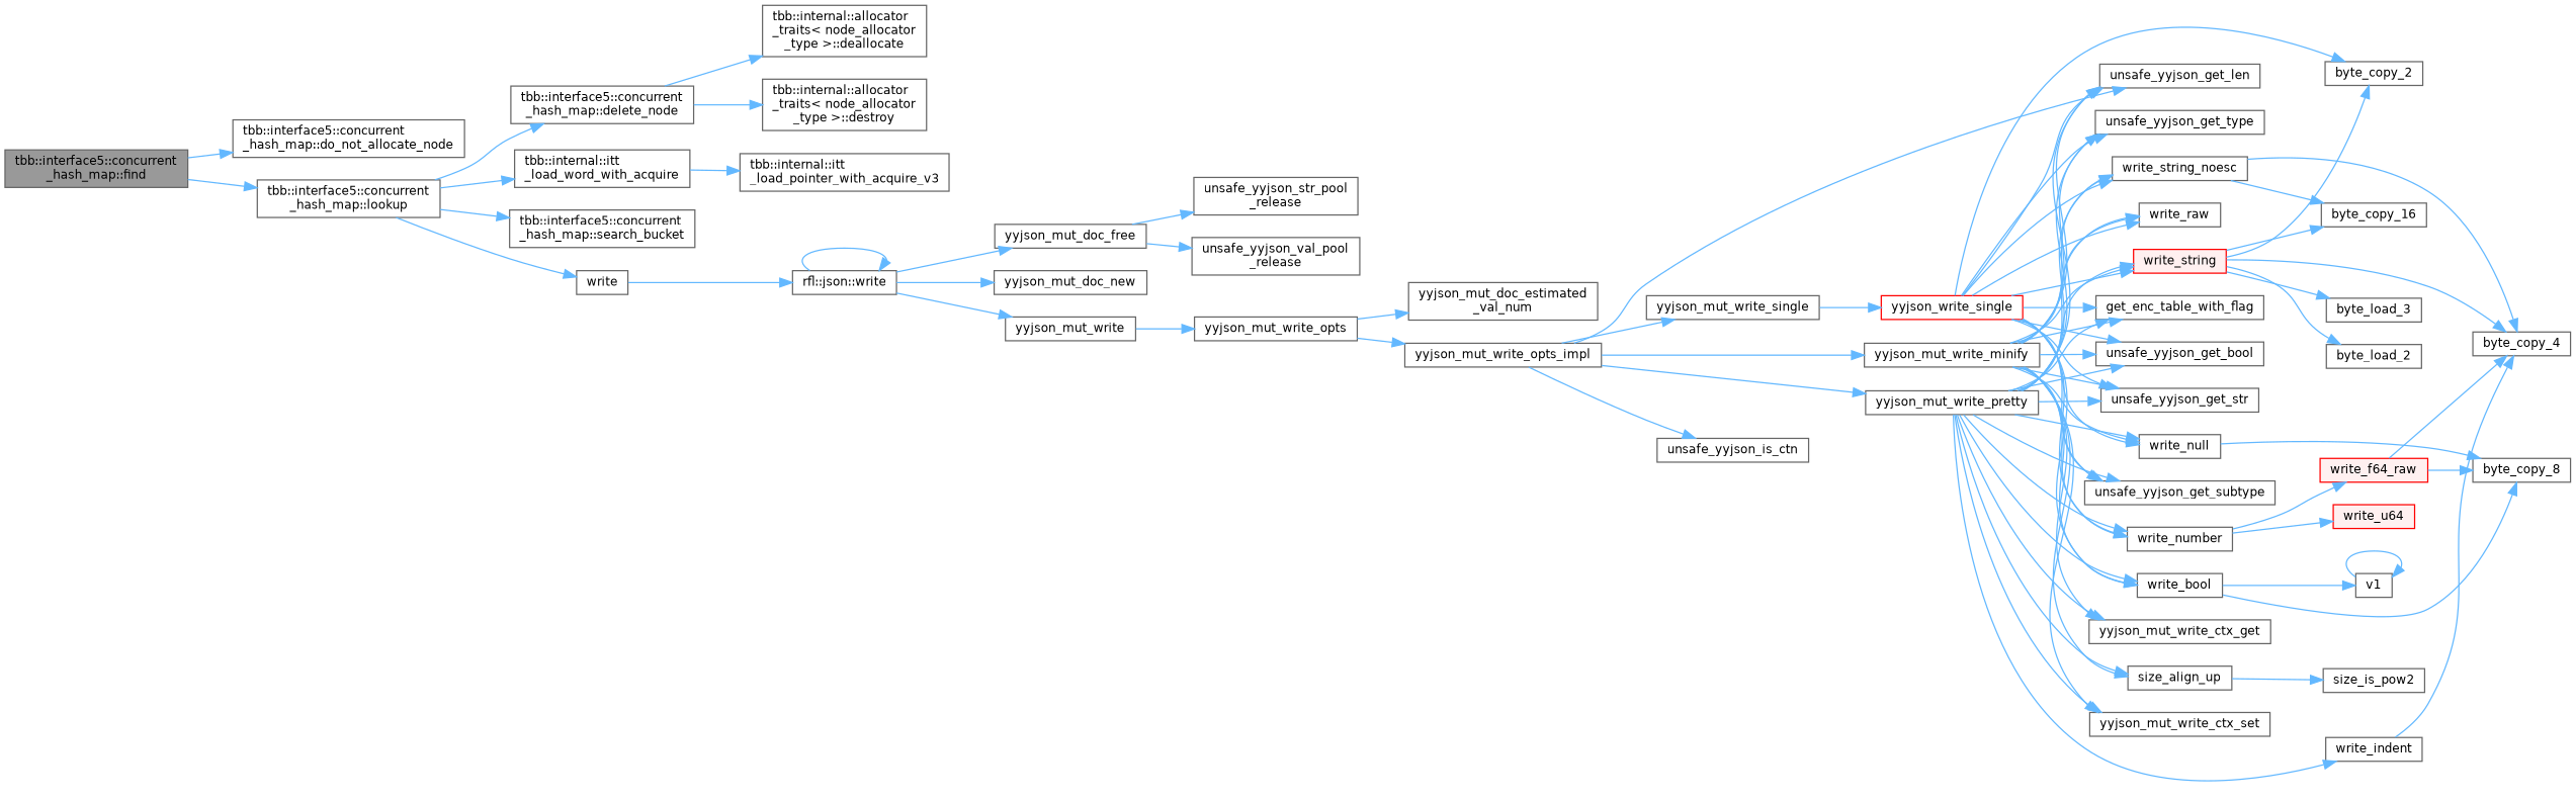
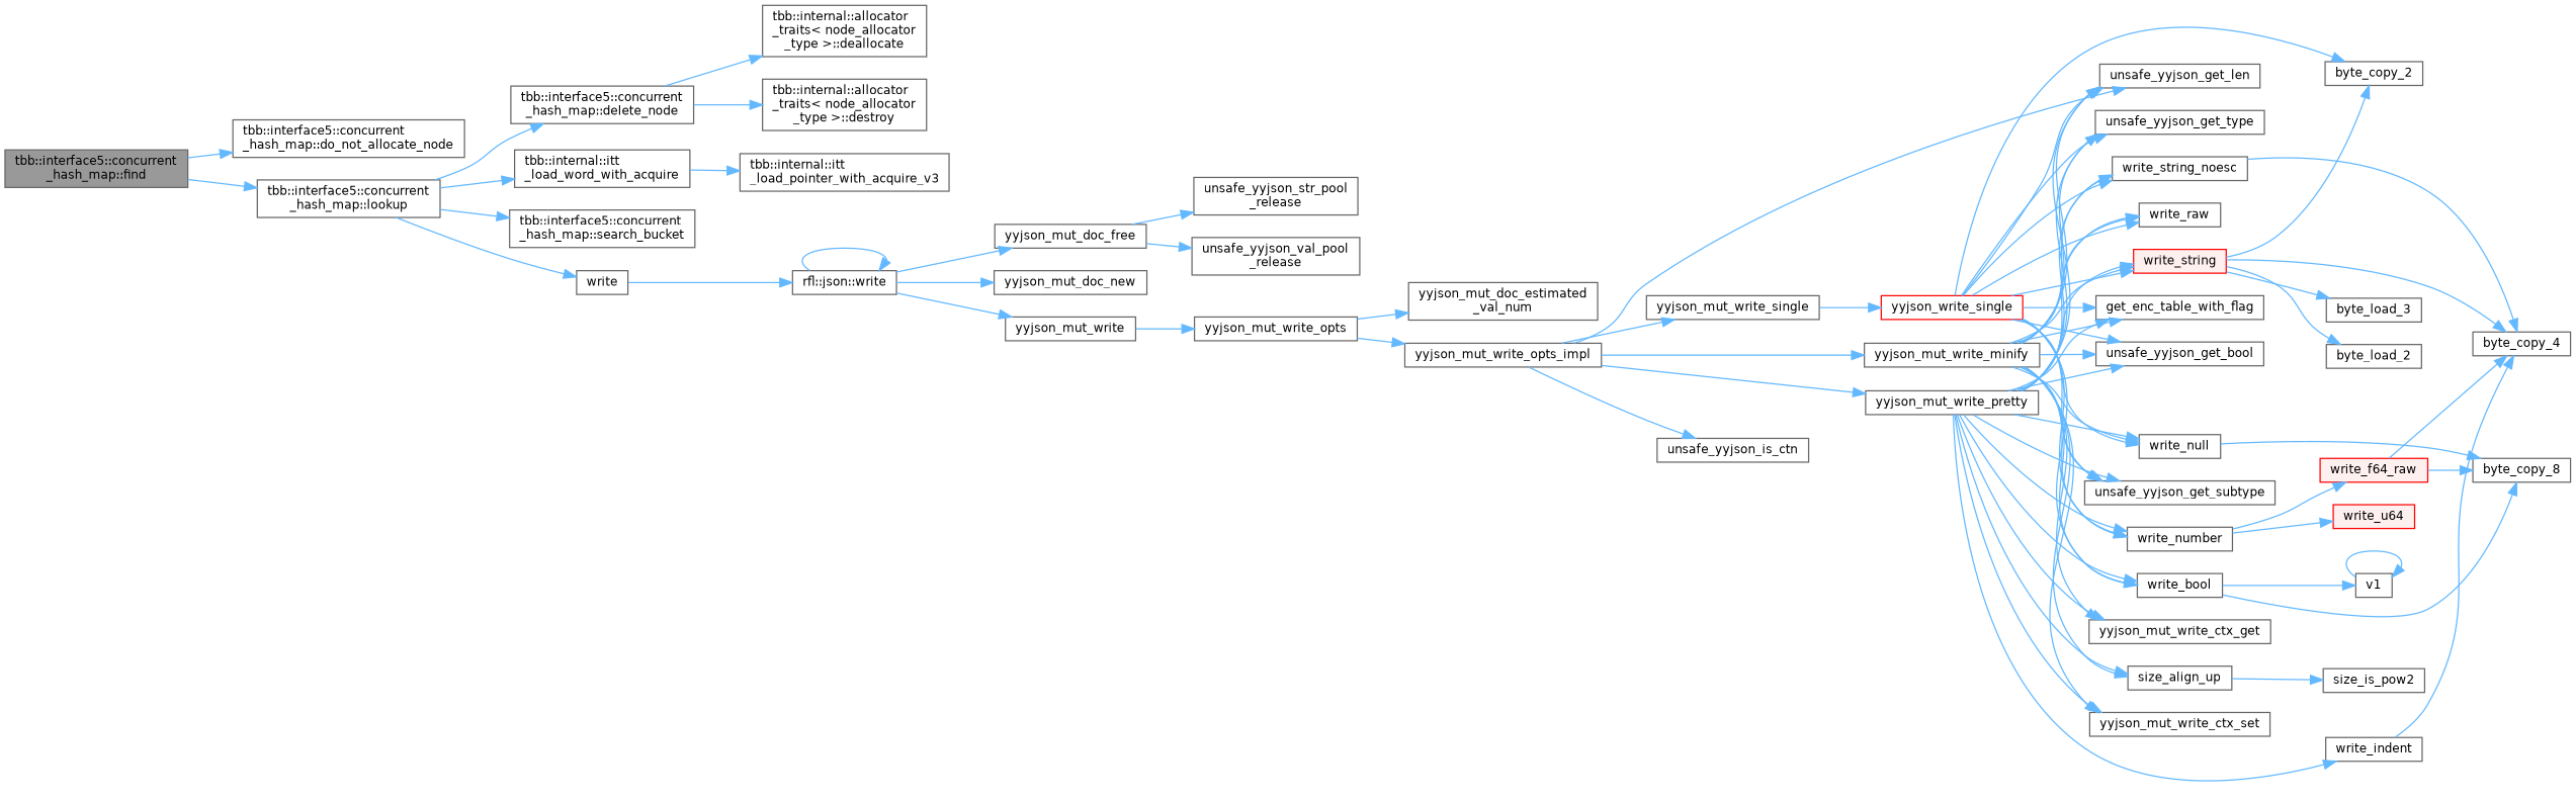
  digraph {
    rankdir=LR
    node [color=grey40 fillcolor=white fontname=Helvetica fontsize=10 shape=box style=filled]
    edge [color=steelblue1 fontname=Helvetica fontsize=10 labelfontname=Helvetica labelfontsize=10 style=solid]
    n1 [color=gray40 fillcolor=grey60 fontcolor=black height=0.2 label="tbb::interface5::concurrent\l_hash_map::find" width=0.4]
    n2 [height=0.2 label="tbb::interface5::concurrent\l_hash_map::do_not_allocate_node" width=0.4]
    n3 [height=0.2 label="tbb::interface5::concurrent\l_hash_map::lookup" width=0.4]
    n4 [height=0.2 label="tbb::interface5::concurrent\l_hash_map::delete_node" width=0.4]
    n5 [height=0.2 label="tbb::internal::itt\l_load_word_with_acquire" width=0.4]
    n6 [height=0.2 label="tbb::interface5::concurrent\l_hash_map::search_bucket" width=0.4]
    n7 [height=0.2 label=write width=0.4]
    n8 [height=0.2 label="tbb::internal::allocator\l_traits\< node_allocator\l_type \>::deallocate" width=0.4]
    n9 [height=0.2 label="tbb::internal::allocator\l_traits\< node_allocator\l_type \>::destroy" width=0.4]
    n10 [height=0.2 label="tbb::internal::itt\l_load_pointer_with_acquire_v3" width=0.4]
    n11 [height=0.2 label="rfl::json::write" width=0.4]
    n12 [height=0.2 label=yyjson_mut_doc_free width=0.4]
    n13 [height=0.2 label=yyjson_mut_doc_new width=0.4]
    n14 [height=0.2 label=yyjson_mut_write width=0.4]
    n15 [height=0.2 label="unsafe_yyjson_str_pool\l_release" width=0.4]
    n16 [height=0.2 label="unsafe_yyjson_val_pool\l_release" width=0.4]
    n17 [height=0.2 label=yyjson_mut_write_opts width=0.4]
    n18 [height=0.2 label="yyjson_mut_doc_estimated\l_val_num" width=0.4]
    n19 [height=0.2 label=yyjson_mut_write_opts_impl width=0.4]
    n20 [height=0.2 label=unsafe_yyjson_get_len width=0.4]
    n21 [height=0.2 label=unsafe_yyjson_is_ctn width=0.4]
    n22 [height=0.2 label=yyjson_mut_write_minify width=0.4]
    n23 [height=0.2 label=yyjson_mut_write_pretty width=0.4]
    n24 [height=0.2 label=yyjson_mut_write_single width=0.4]
    n25 [height=0.2 label=get_enc_table_with_flag width=0.4]
    n26 [height=0.2 label=size_align_up width=0.4]
    n27 [height=0.2 label=unsafe_yyjson_get_bool width=0.4]
-   n28 [height=0.2 label=unsafe_yyjson_get_str width=0.4]
    n29 [height=0.2 label=unsafe_yyjson_get_subtype width=0.4]
    n30 [height=0.2 label=unsafe_yyjson_get_type width=0.4]
    n31 [height=0.2 label=write_bool width=0.4]
    n32 [height=0.2 label=write_null width=0.4]
    n33 [height=0.2 label=write_number width=0.4]
    n34 [height=0.2 label=write_raw width=0.4]
    n35 [color=red fillcolor="#FFF0F0" height=0.2 label=write_string width=0.4]
    n36 [height=0.2 label=write_string_noesc width=0.4]
    n37 [height=0.2 label=yyjson_mut_write_ctx_get width=0.4]
    n38 [height=0.2 label=yyjson_mut_write_ctx_set width=0.4]
    n39 [height=0.2 label=write_indent width=0.4]
    n40 [color=red height=0.2 label=yyjson_write_single width=0.4]
    n41 [height=0.2 label=size_is_pow2 width=0.4]
    n42 [height=0.2 label=byte_copy_8 width=0.4]
    n43 [height=0.2 label=v1 width=0.4]
    n44 [color=red fillcolor="#FFF0F0" height=0.2 label=write_f64_raw width=0.4]
    n45 [color=red fillcolor="#FFF0F0" height=0.2 label=write_u64 width=0.4]
    n46 [height=0.2 label=byte_copy_4 width=0.4]
-   n47 [height=0.2 label=byte_copy_16 width=0.4]
    n48 [height=0.2 label=byte_copy_2 width=0.4]
    n49 [height=0.2 label=byte_load_2 width=0.4]
    n50 [height=0.2 label=byte_load_3 width=0.4]
    n1 -> n2
    n1 -> n3
    n3 -> n4
    n3 -> n5
    n3 -> n6
    n3 -> n7
    n4 -> n8
    n4 -> n9
    n5 -> n10
    n7 -> n11
    n11 -> n11
    n11 -> n12
    n11 -> n13
    n11 -> n14
    n12 -> n15
    n12 -> n16
    n14 -> n17
    n17 -> n18
    n17 -> n19
    n19 -> n20
    n19 -> n21
    n19 -> n22
    n19 -> n23
    n19 -> n24
    n22 -> n20
    n22 -> n25
    n22 -> n26
    n22 -> n27
-   n22 -> n28
    n22 -> n29
    n22 -> n30
    n22 -> n31
    n22 -> n32
    n22 -> n33
    n22 -> n34
    n22 -> n35
    n22 -> n36
    n22 -> n37
    n22 -> n38
    n23 -> n20
    n23 -> n25
    n23 -> n26
    n23 -> n27
-   n23 -> n28
    n23 -> n29
    n23 -> n30
    n23 -> n31
    n23 -> n32
    n23 -> n33
    n23 -> n34
    n23 -> n35
    n23 -> n36
    n23 -> n37
    n23 -> n38
    n23 -> n39
    n24 -> n40
    n26 -> n41
    n31 -> n42
    n31 -> n43
    n32 -> n42
    n33 -> n44
    n33 -> n45
    n35 -> n46
-   n35 -> n47
    n35 -> n48
    n35 -> n49
    n35 -> n50
    n36 -> n46
-   n36 -> n47
    n39 -> n46
    n40 -> n20
    n40 -> n25
    n40 -> n27
-   n40 -> n28
    n40 -> n29
    n40 -> n30
    n40 -> n31
    n40 -> n32
    n40 -> n33
    n40 -> n34
    n40 -> n35
    n40 -> n36
    n40 -> n48
    n43 -> n43
    n44 -> n42
    n44 -> n46
  }
